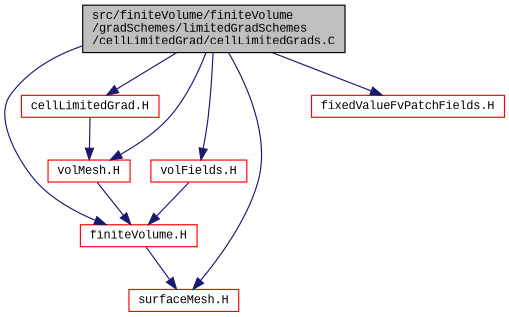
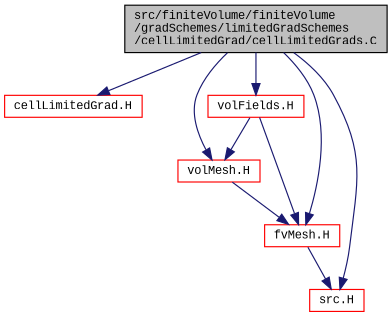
  digraph {
    fontname="Liberation Mono"
    node [color=red fontname="Liberation Mono" fontsize=10 shape=record]
    edge [color=midnightblue fontname="Liberation Mono" fontsize=10 labelfontname=Helvetica labelfontsize=10 style=solid]
    n1 [color=black fillcolor=grey75 fontcolor=black height=0.2 label="src/finiteVolume/finiteVolume\l/gradSchemes/limitedGradSchemes\l/cellLimitedGrad/cellLimitedGrads.C" style=filled width=0.4]
    n2 [height=0.2 label="cellLimitedGrad.H" width=0.4]
-   n3 [height=0.2 label="finiteVolume.H" width=0.4]
+   n3 [height=0.2 label="fvMesh.H" width=0.4]
    n4 [height=0.2 label="volMesh.H" width=0.4]
-   n5 [height=0.2 label="surfaceMesh.H" width=0.4]
+   n5 [height=0.2 label="src.H" width=0.4]
    n6 [height=0.2 label="volFields.H" width=0.4]
-   n7 [height=0.2 label="fixedValueFvPatchFields.H" width=0.4]
    n1 -> n2
    n1 -> n3
    n1 -> n4
    n1 -> n5
    n1 -> n6
-   n1 -> n7
    n3 -> n5
    n4 -> n3
    n6 -> n3
-   n2 -> n4
+   n6 -> n4
  }
